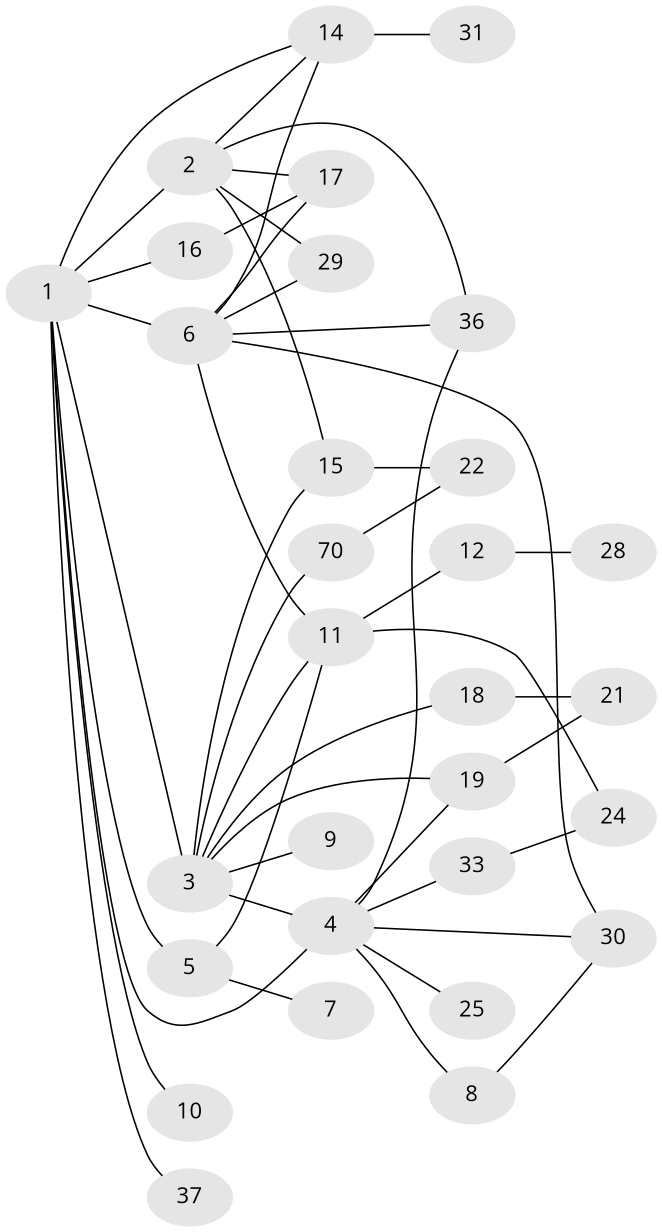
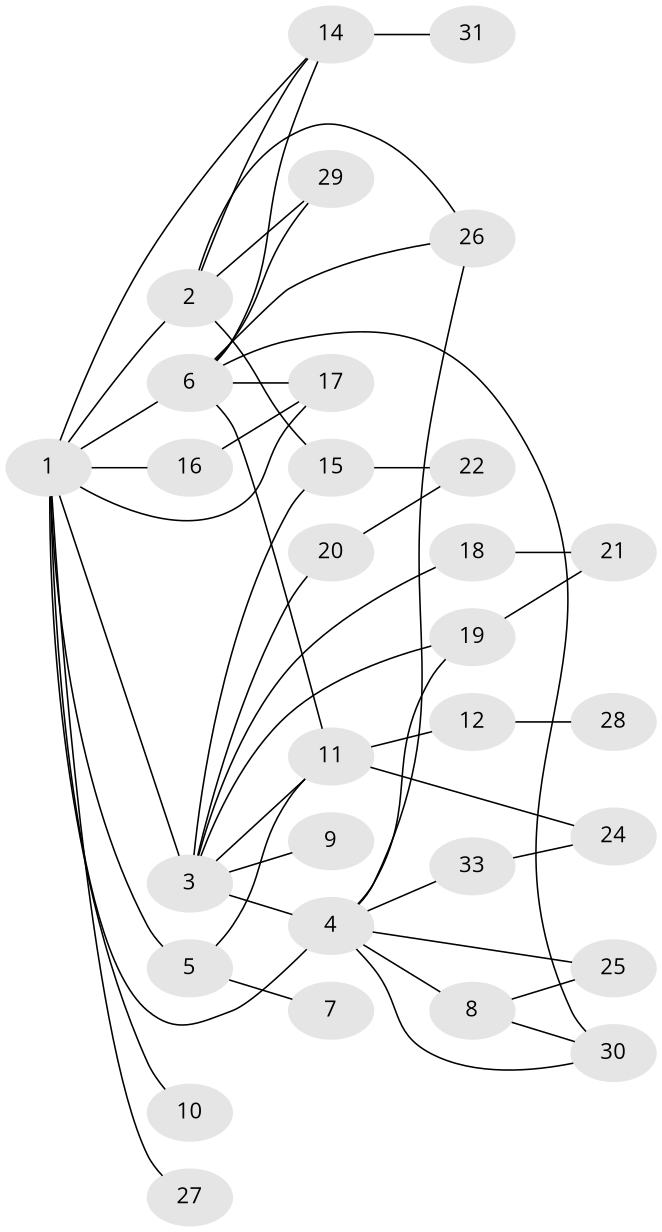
  graph {
    fontname="Open Sans"
    rankdir=LR
    node [color=gray90 fontname="Open Sans" style=filled]
    edge [fontname="Open Sans" weight=1.0]
    1
    2
    3
    4
    5
    6
    10
    14
    16
    17
-   27 [label=37]
+   27
    15
-   26 [label=36]
+   26
    29
    9
    11
    18
    19
-   20 [label=70]
+   20
    8
    n21 [label=33]
    25
    30
    7
    31
    22
    12
    24
    21
    28
    1 -- 2 [weight=5.0]
    1 -- 3 [weight=2.0]
    1 -- 4
    1 -- 5
    1 -- 6
    1 -- 10
    1 -- 14
    1 -- 16
-   2 -- 17
+   1 -- 17
    1 -- 27
    2 -- 14
    2 -- 15
    2 -- 26
    2 -- 29
    3 -- 4 [weight=12.0]
    3 -- 15
    3 -- 9
    3 -- 11 [weight=2.0]
    3 -- 18
    3 -- 19
    3 -- 20
    4 -- 26
    4 -- 19
    4 -- 8 [weight=2.0]
    4 -- n21
    4 -- 25
    4 -- 30
    5 -- 11
    5 -- 7 [weight=3.0]
    6 -- 14
    6 -- 17 [weight=5.0]
    6 -- 26
    6 -- 29
    6 -- 11
    6 -- 30
    14 -- 31
    16 -- 17
    15 -- 22 [weight=2.0]
    11 -- 12
    11 -- 24
    18 -- 21 [weight=2.0]
    19 -- 21
    20 -- 22
+   8 -- 25 [weight=2.0]
    8 -- 30
    n21 -- 24
    12 -- 28
  }
